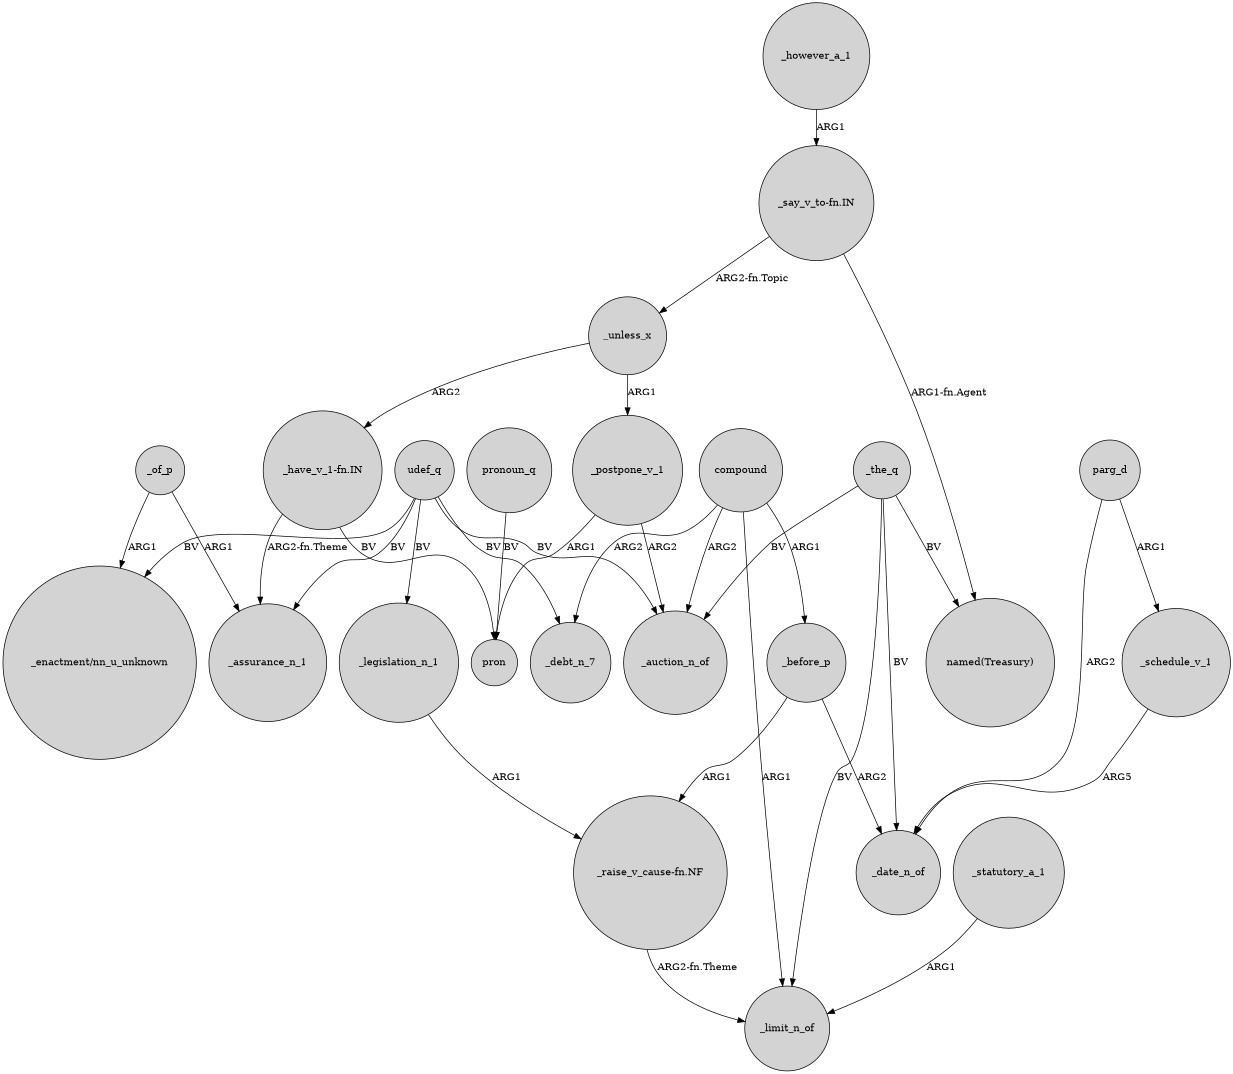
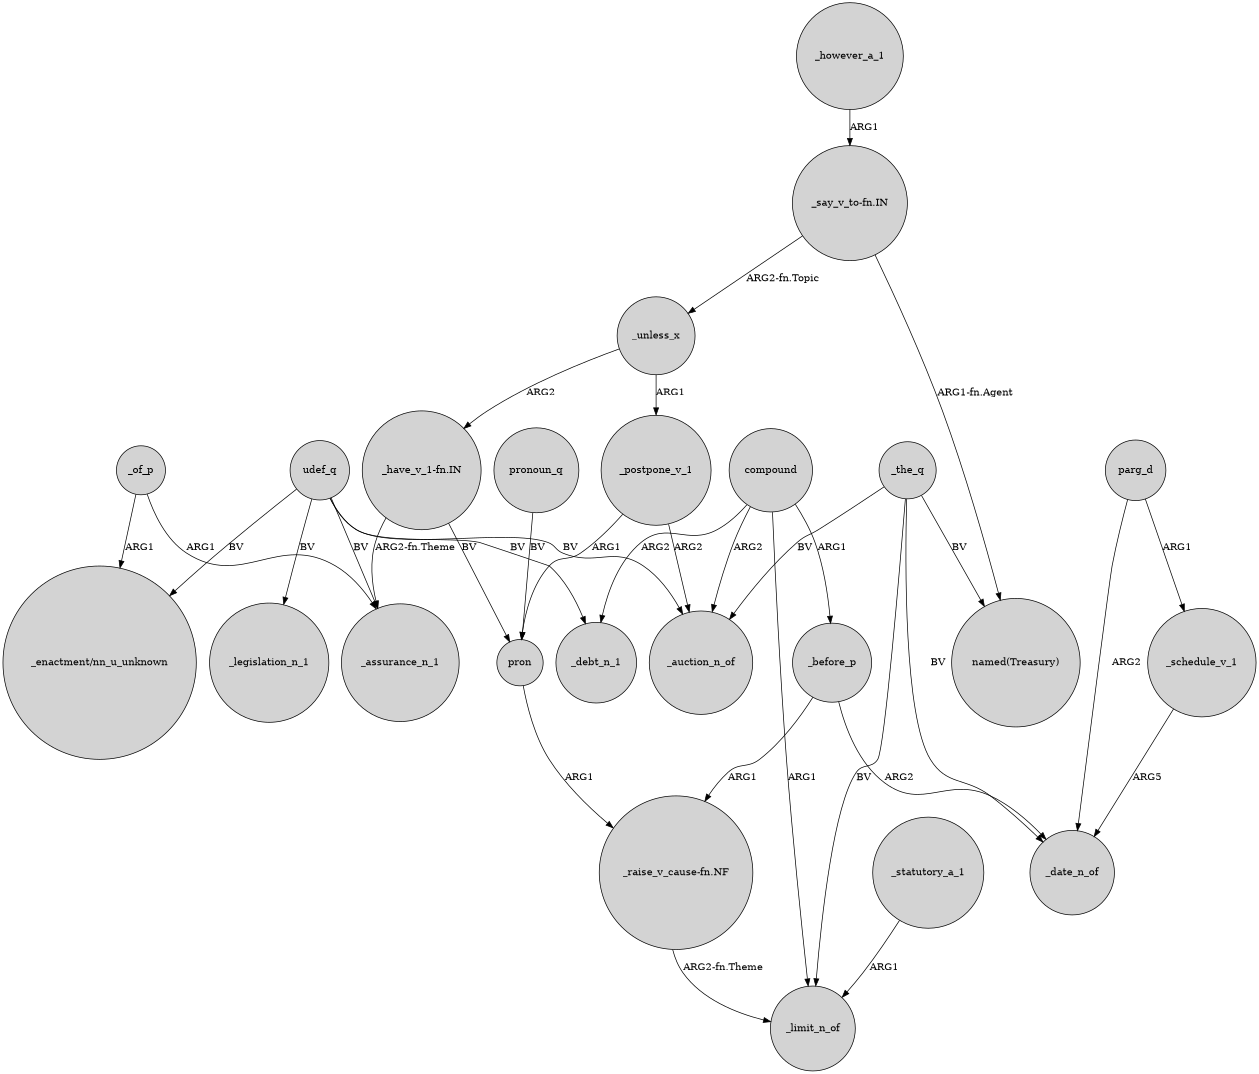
  digraph {
    node [shape=circle style=filled]
    udef_q
    "_enactment/nn_u_unknown"
-   _debt_n_1 [label=_debt_n_7]
+   _debt_n_1
    _legislation_n_1
    _auction_n_of
    _assurance_n_1
    "_raise_v_cause-fn.NF"
    _before_p
    _date_n_of
    _limit_n_of
    _the_q
    "named(Treasury)"
    _schedule_v_1
    compound
    "_have_v_1-fn.IN"
    pron
    _however_a_1
    "_say_v_to-fn.IN"
    _unless_x
    _postpone_v_1
    pronoun_q
    _of_p
    parg_d
    _statutory_a_1
    udef_q -> "_enactment/nn_u_unknown" [label=BV]
    udef_q -> _debt_n_1 [label=BV]
    udef_q -> _legislation_n_1 [label=BV]
    udef_q -> _auction_n_of [label=BV]
    udef_q -> _assurance_n_1 [label=BV]
-   _legislation_n_1 -> "_raise_v_cause-fn.NF" [label=ARG1]
+   pron -> "_raise_v_cause-fn.NF" [label=ARG1]
    "_raise_v_cause-fn.NF" -> _limit_n_of [label="ARG2-fn.Theme"]
    _before_p -> "_raise_v_cause-fn.NF" [label=ARG1]
    _before_p -> _date_n_of [label=ARG2]
    _the_q -> _auction_n_of [label=BV]
    _the_q -> _date_n_of [label=BV]
    _the_q -> _limit_n_of [label=BV]
    _the_q -> "named(Treasury)" [label=BV]
    _schedule_v_1 -> _date_n_of [label=ARG5]
    compound -> _debt_n_1 [label=ARG2]
    compound -> _auction_n_of [label=ARG2]
    compound -> _before_p [label=ARG1]
    compound -> _limit_n_of [label=ARG1]
    "_have_v_1-fn.IN" -> _assurance_n_1 [label="ARG2-fn.Theme"]
    "_have_v_1-fn.IN" -> pron [label=BV]
    _however_a_1 -> "_say_v_to-fn.IN" [label=ARG1]
    "_say_v_to-fn.IN" -> "named(Treasury)" [label="ARG1-fn.Agent"]
    "_say_v_to-fn.IN" -> _unless_x [label="ARG2-fn.Topic"]
    _unless_x -> "_have_v_1-fn.IN" [label=ARG2]
    _unless_x -> _postpone_v_1 [label=ARG1]
    _postpone_v_1 -> _auction_n_of [label=ARG2]
    _postpone_v_1 -> pron [label=ARG1]
    pronoun_q -> pron [label=BV]
    _of_p -> "_enactment/nn_u_unknown" [label=ARG1]
    _of_p -> _assurance_n_1 [label=ARG1]
    parg_d -> _date_n_of [label=ARG2]
    parg_d -> _schedule_v_1 [label=ARG1]
    _statutory_a_1 -> _limit_n_of [label=ARG1]
  }
